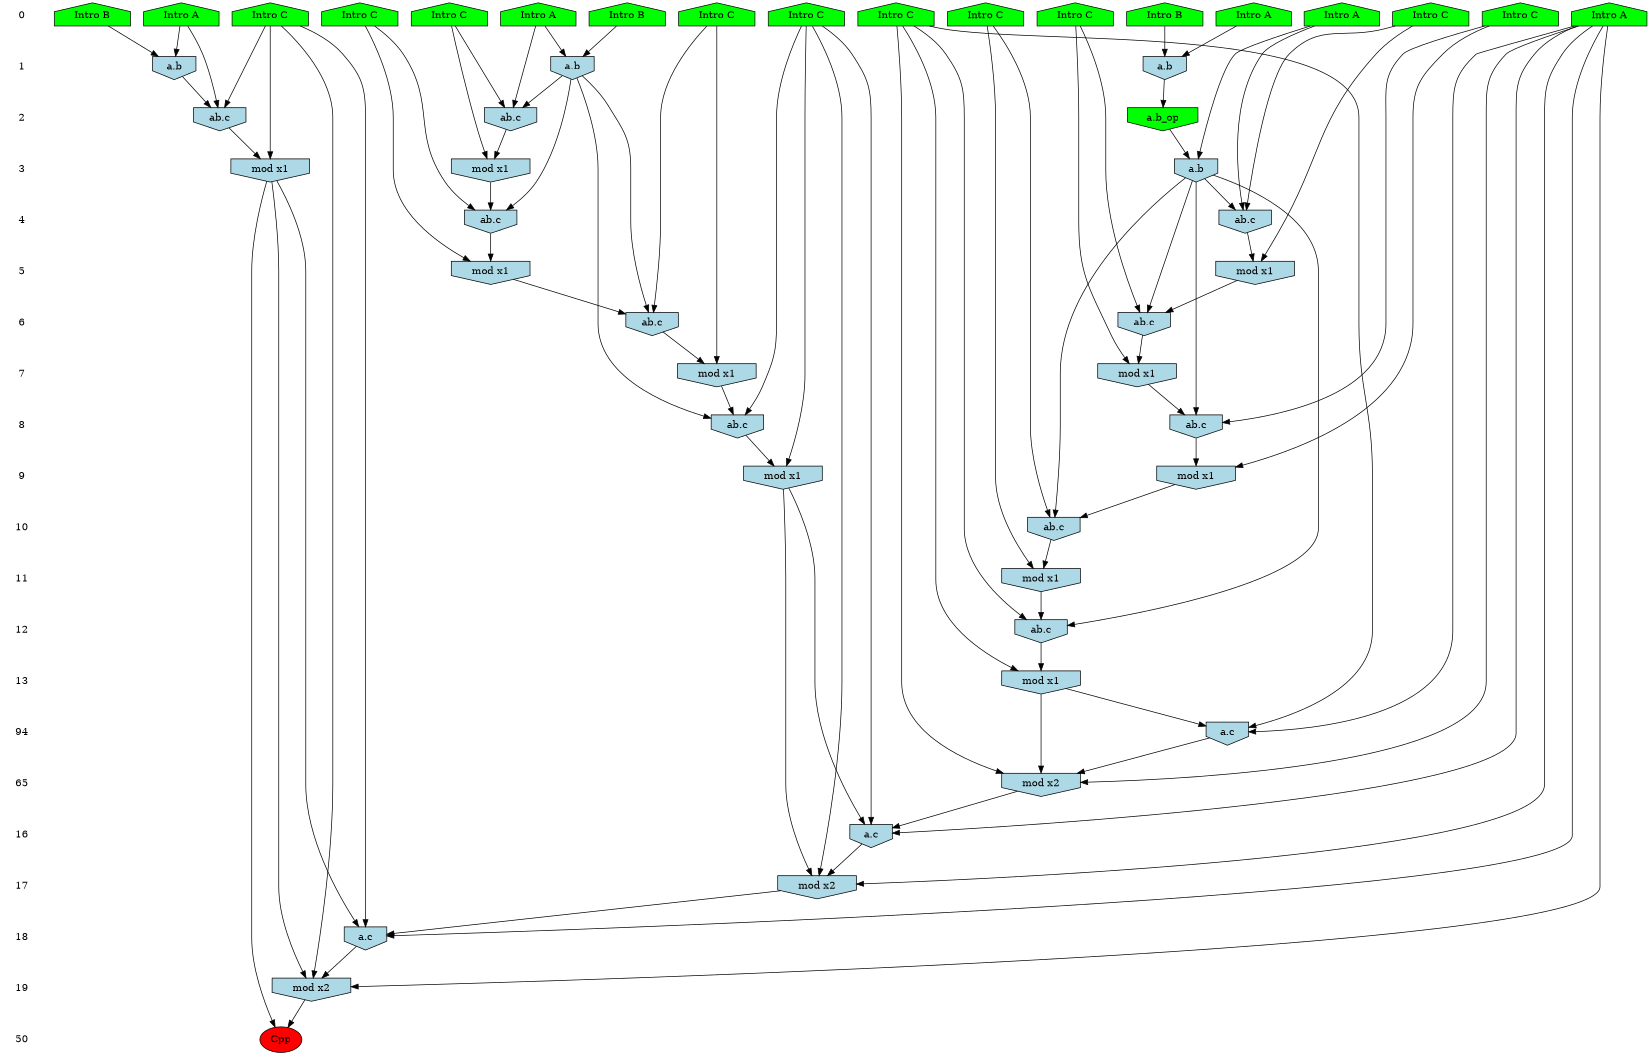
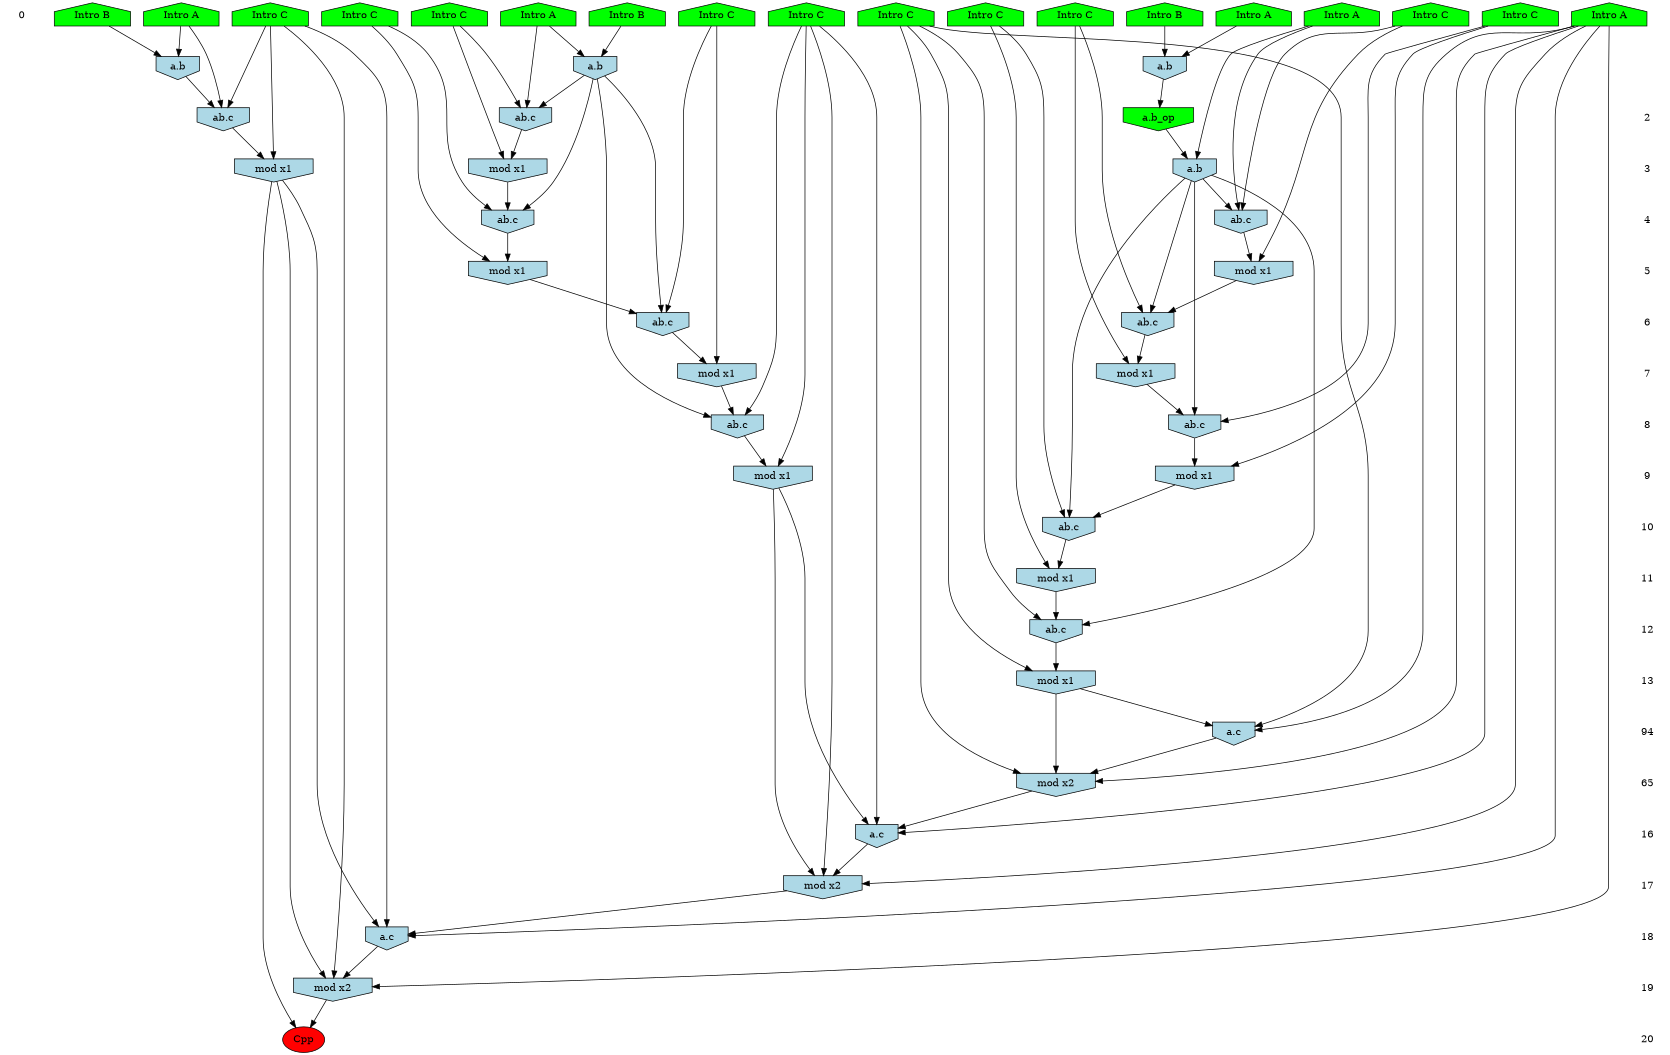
  digraph {
    ranksep=.5
    node [shape=invhouse fillcolor=lightblue style=filled]
    0 [shape=plaintext fillcolor="" style=""]
    n2 [fillcolor=green label="Intro B" shape=house]
    n3 [fillcolor=green label="Intro A" shape=house]
    n4 [fillcolor=green label="Intro B" shape=house]
    n5 [fillcolor=green label="Intro A" shape=house]
    n6 [fillcolor=green label="Intro A" shape=house]
    n7 [fillcolor=green label="Intro B" shape=house]
    n8 [fillcolor=green label="Intro A" shape=house]
    n9 [fillcolor=green label="Intro A" shape=house]
    n10 [fillcolor=green label="Intro C" shape=house]
    n11 [fillcolor=green label="Intro C" shape=house]
    n12 [fillcolor=green label="Intro C" shape=house]
    n13 [fillcolor=green label="Intro C" shape=house]
    n14 [fillcolor=green label="Intro C" shape=house]
    n15 [fillcolor=green label="Intro C" shape=house]
    n16 [fillcolor=green label="Intro C" shape=house]
    n17 [fillcolor=green label="Intro C" shape=house]
    n18 [fillcolor=green label="Intro C" shape=house]
    n19 [fillcolor=green label="Intro C" shape=house]
-   1 [shape=plaintext fillcolor="" style=""]
    n21 [label="a.b"]
    n22 [label="a.b"]
    n23 [label="a.b"]
    2 [shape=plaintext fillcolor="" style=""]
    n25 [label="ab.c"]
    n26 [fillcolor=green label="a.b_op"]
    n27 [label="ab.c"]
    3 [shape=plaintext fillcolor="" style=""]
    n29 [label="mod x1"]
    n30 [label="a.b"]
    n31 [label="mod x1"]
    4 [shape=plaintext fillcolor="" style=""]
    n33 [label="ab.c"]
    n34 [label="ab.c"]
    5 [shape=plaintext fillcolor="" style=""]
    n36 [label="mod x1"]
    n37 [label="mod x1"]
    6 [shape=plaintext fillcolor="" style=""]
    n39 [label="ab.c"]
    n40 [label="ab.c"]
    7 [shape=plaintext fillcolor="" style=""]
    n42 [label="mod x1"]
    n43 [label="mod x1"]
    8 [shape=plaintext fillcolor="" style=""]
    n45 [label="ab.c"]
    n46 [label="ab.c"]
    9 [shape=plaintext fillcolor="" style=""]
    n48 [label="mod x1"]
    n49 [label="mod x1"]
    10 [shape=plaintext fillcolor="" style=""]
    n51 [label="ab.c"]
    11 [shape=plaintext fillcolor="" style=""]
    n53 [label="mod x1"]
    12 [shape=plaintext fillcolor="" style=""]
    n55 [label="ab.c"]
    13 [shape=plaintext fillcolor="" style=""]
    n57 [label="mod x1"]
    n58 [label=94 shape=plaintext fillcolor="" style=""]
    n59 [label="a.c"]
    n60 [label=65 shape=plaintext fillcolor="" style=""]
    n61 [label="mod x2"]
    16 [shape=plaintext fillcolor="" style=""]
    n63 [label="a.c"]
    17 [shape=plaintext fillcolor="" style=""]
    n65 [label="mod x2"]
    18 [shape=plaintext fillcolor="" style=""]
    n67 [label="a.c"]
    19 [shape=plaintext fillcolor="" style=""]
    n69 [label="mod x2"]
-   20 [shape=plaintext label=50 fillcolor="" style=""]
+   20 [shape=plaintext fillcolor="" style=""]
    n71 [fillcolor=red label=Cpp shape=""]
    subgraph sub_1 {
      rank=same
      0
      n2
      n3
      n4
      n5
      n6
      n7
      n8
      n9
      n10
      n11
      n12
      n13
      n14
      n15
      n16
      n17
      n18
      n19
    }
    subgraph sub_2 {
      rank=same
-     1
      n21
      n22
      n23
    }
    subgraph sub_3 {
      rank=same
      2
      n25
      n26
      n27
    }
    subgraph sub_4 {
      rank=same
      3
      n29
      n30
      n31
    }
    subgraph sub_5 {
      rank=same
      4
      n33
      n34
    }
    subgraph sub_6 {
      rank=same
      5
      n36
      n37
    }
    subgraph sub_7 {
      rank=same
      6
      n39
      n40
    }
    subgraph sub_8 {
      rank=same
      7
      n42
      n43
    }
    subgraph sub_9 {
      rank=same
      8
      n45
      n46
    }
    subgraph sub_10 {
      rank=same
      9
      n48
      n49
    }
    subgraph sub_11 {
      rank=same
      10
      n51
    }
    subgraph sub_12 {
      rank=same
      11
      n53
    }
    subgraph sub_13 {
      rank=same
      12
      n55
    }
    subgraph sub_14 {
      rank=same
      13
      n57
    }
    subgraph sub_15 {
      rank=same
      n58
      n59
    }
    subgraph sub_16 {
      rank=same
      n60
      n61
    }
    subgraph sub_17 {
      rank=same
      16
      n63
    }
    subgraph sub_18 {
      rank=same
      17
      n65
    }
    subgraph sub_19 {
      rank=same
      18
      n67
    }
    subgraph sub_20 {
      rank=same
      19
      n69
    }
    subgraph sub_21 {
      rank=same
      20
      n71
    }
-   0 -> 1 [style=invis]
    n2 -> n23
    n3 -> n22
    n4 -> n22
    n5 -> n30
    n5 -> n33
    n6 -> n23
    n6 -> n27
    n7 -> n21
    n8 -> n21
    n8 -> n25
    n9 -> n59
    n9 -> n61
    n9 -> n63
    n9 -> n65
    n9 -> n67
    n9 -> n69
    n10 -> n51
    n10 -> n53
    n11 -> n45
    n11 -> n48
    n12 -> n34
    n12 -> n37
    n13 -> n40
    n13 -> n43
    n14 -> n33
    n14 -> n36
    n15 -> n39
    n15 -> n42
    n16 -> n25
    n16 -> n29
    n17 -> n27
    n17 -> n31
    n17 -> n67
    n17 -> n69
    n18 -> n55
    n18 -> n57
    n18 -> n59
    n18 -> n61
    n19 -> n46
    n19 -> n49
    n19 -> n63
    n19 -> n65
-   1 -> 2 [style=invis]
    n21 -> n25
    n21 -> n34
    n21 -> n40
    n21 -> n46
    n22 -> n26
    n23 -> n27
    2 -> 3 [style=invis]
    n25 -> n29
    n26 -> n30
    n27 -> n31
    3 -> 4 [style=invis]
    n29 -> n34
    n30 -> n33
    n30 -> n39
    n30 -> n45
    n30 -> n51
    n30 -> n55
    n31 -> n67
    n31 -> n69
    n31 -> n71
    4 -> 5 [style=invis]
    n33 -> n36
    n34 -> n37
    5 -> 6 [style=invis]
    n36 -> n39
    n37 -> n40
    6 -> 7 [style=invis]
    n39 -> n42
    n40 -> n43
    7 -> 8 [style=invis]
    n42 -> n45
    n43 -> n46
    8 -> 9 [style=invis]
    n45 -> n48
    n46 -> n49
    9 -> 10 [style=invis]
    n48 -> n51
    n49 -> n63
    n49 -> n65
    10 -> 11 [style=invis]
    n51 -> n53
    11 -> 12 [style=invis]
    n53 -> n55
    12 -> 13 [style=invis]
    n55 -> n57
    13 -> n58 [style=invis]
    n57 -> n59
    n57 -> n61
    n58 -> n60 [style=invis]
    n59 -> n61
    n60 -> 16 [style=invis]
    n61 -> n63
    16 -> 17 [style=invis]
    n63 -> n65
    17 -> 18 [style=invis]
    n65 -> n67
    18 -> 19 [style=invis]
    n67 -> n69
    19 -> 20 [style=invis]
    n69 -> n71
  }
